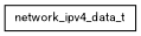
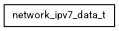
  digraph {
    rankdir=LR
    fontname=Roboto
-   n1 [color=black fillcolor=white fontname=Roboto fontsize=10 height=0.2 label=network_ipv4_data_t shape=record style=filled width=0.4]
+   n1 [color=black fillcolor=white fontname=Roboto fontsize=10 height=0.2 label=network_ipv7_data_t shape=record style=filled width=0.4]
  }
